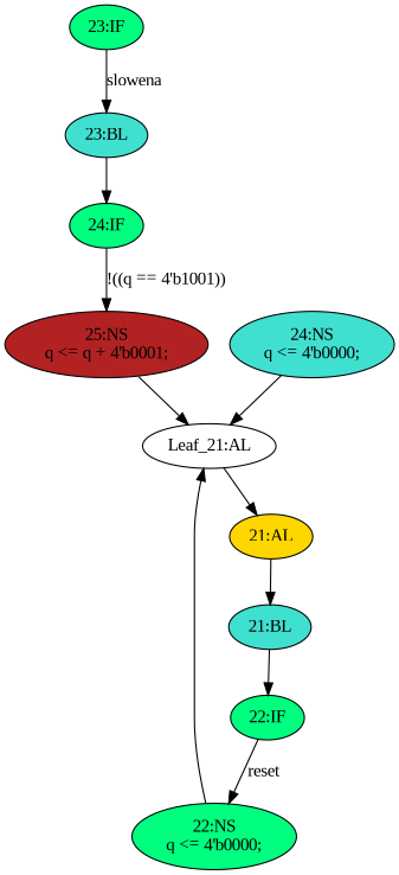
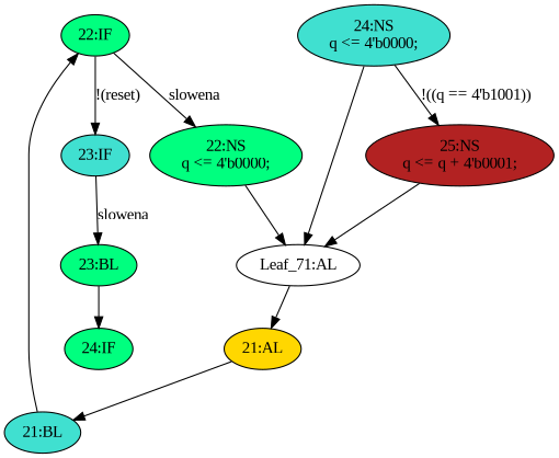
  strict digraph {
    fontname="Liberation Serif"
    node [fillcolor=springgreen fontname="Liberation Serif" statements="[]" style=filled typ=IfStatement]
    edge [cond="[]" fontname="Liberation Serif" lineno=None]
-   n1 [ast="<pyverilog.vparser.ast.IfStatement object at 0x7f423c4e4d10>" label="23:IF"]
-   n2 [ast="<pyverilog.vparser.ast.Block object at 0x7f423c4e43d0>" fillcolor=turquoise label="23:BL" typ=Block]
+   n1 [ast="<pyverilog.vparser.ast.IfStatement object at 0x7f423c4e4d10>" fillcolor=turquoise label="23:IF"]
+   n2 [ast="<pyverilog.vparser.ast.Block object at 0x7f423c4e43d0>" label="23:BL" typ=Block]
    n3 [ast="<pyverilog.vparser.ast.IfStatement object at 0x7f423c48ebd0>" label="24:IF"]
    n4 [ast="<pyverilog.vparser.ast.NonblockingSubstitution object at 0x7f423c4f2250>" fillcolor=firebrick label="25:NS\nq <= q + 4'b0001;" statements="[<pyverilog.vparser.ast.NonblockingSubstitution object at 0x7f423c4f2250>]" typ=NonblockingSubstitution]
    n5 [ast="<pyverilog.vparser.ast.IfStatement object at 0x7f423c4f7390>" label="22:IF"]
    n6 [ast="<pyverilog.vparser.ast.NonblockingSubstitution object at 0x7f423c496910>" label="22:NS\nq <= 4'b0000;" statements="[<pyverilog.vparser.ast.NonblockingSubstitution object at 0x7f423c496910>]" typ=NonblockingSubstitution]
-   n7 [def_var="['q']" label="Leaf_21:AL" fillcolor="" statements="" style="" typ=""]
+   n7 [def_var="['q']" label="Leaf_71:AL" fillcolor="" statements="" style="" typ=""]
    n8 [ast="<pyverilog.vparser.ast.Always object at 0x7f423c483fd0>" clk_sens=True fillcolor=gold label="21:AL" sens="['clk']" typ=Always use_var="['reset', 'q', 'slowena']"]
    n9 [ast="<pyverilog.vparser.ast.Block object at 0x7f423c5750d0>" fillcolor=turquoise label="21:BL" typ=Block]
    n10 [ast="<pyverilog.vparser.ast.NonblockingSubstitution object at 0x7f423c48ecd0>" fillcolor=turquoise label="24:NS\nq <= 4'b0000;" statements="[<pyverilog.vparser.ast.NonblockingSubstitution object at 0x7f423c48ecd0>]" typ=NonblockingSubstitution]
    n1 -> n2 [cond="['slowena']" label=slowena lineno=23]
    n2 -> n3
-   n3 -> n4 [cond="['q']" label="!((q == 4'b1001))" lineno=24]
+   n10 -> n4 [cond="['q']" label="!((q == 4'b1001))" lineno=24]
    n4 -> n7
-   n5 -> n6 [cond="['reset']" label=reset lineno=22]
+   n5 -> n1 [cond="['reset']" label="!(reset)" lineno=22]
+   n5 -> n6 [cond="['reset']" label=slowena lineno=22]
    n6 -> n7
    n7 -> n8 [cond="" lineno=""]
    n8 -> n9
    n9 -> n5
    n10 -> n7
  }
